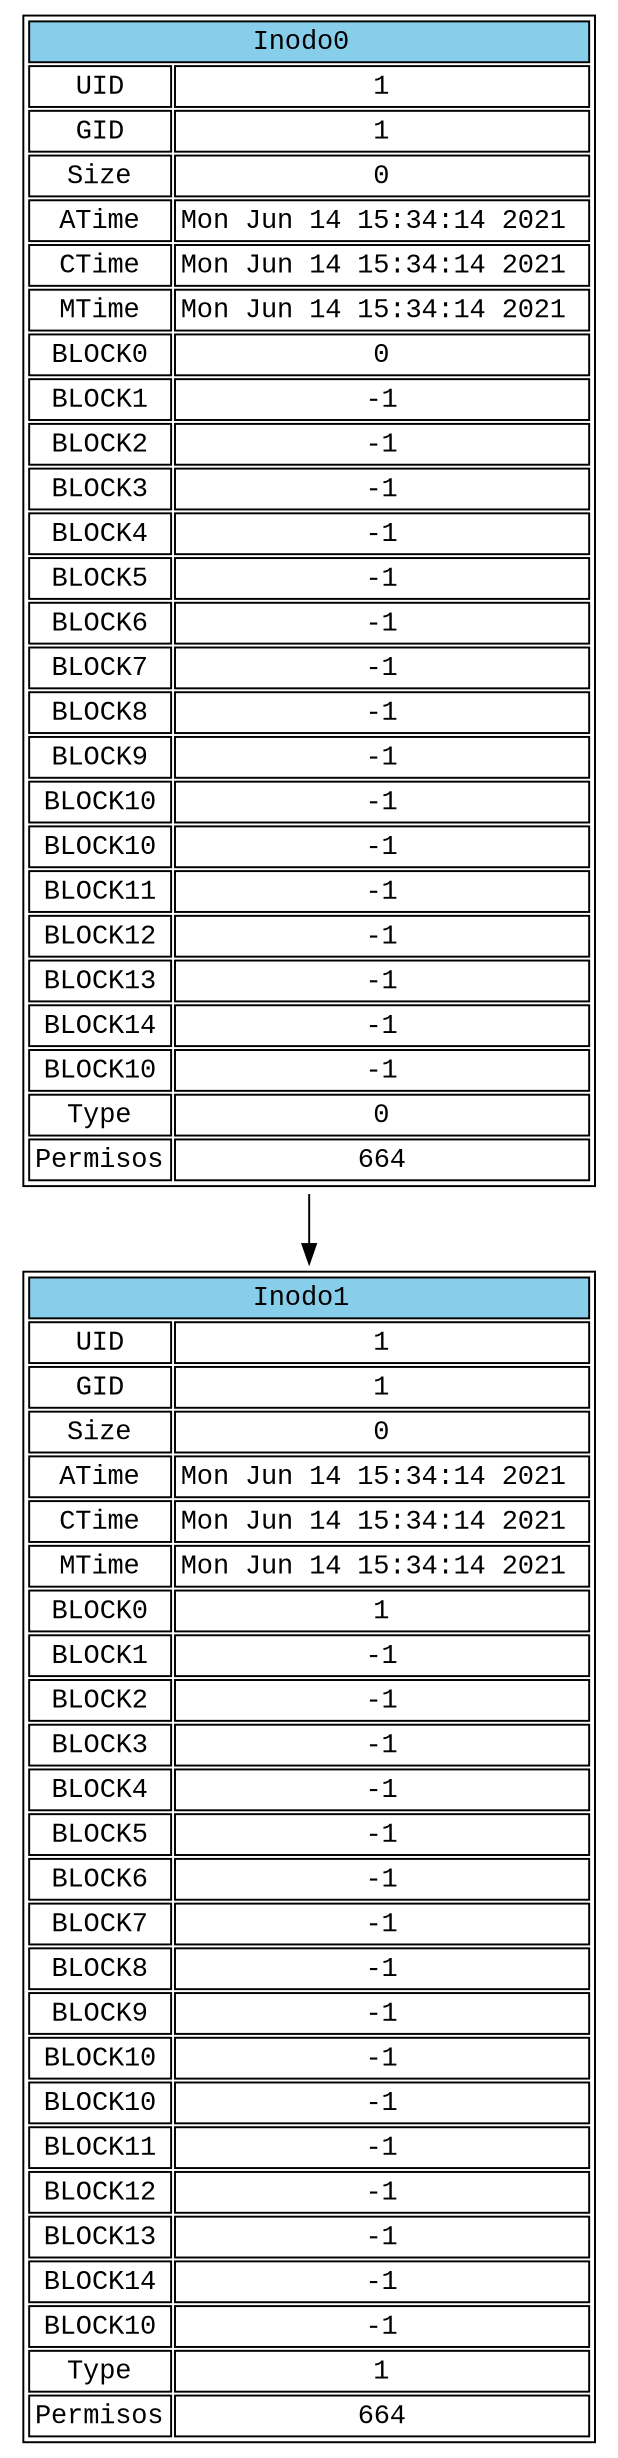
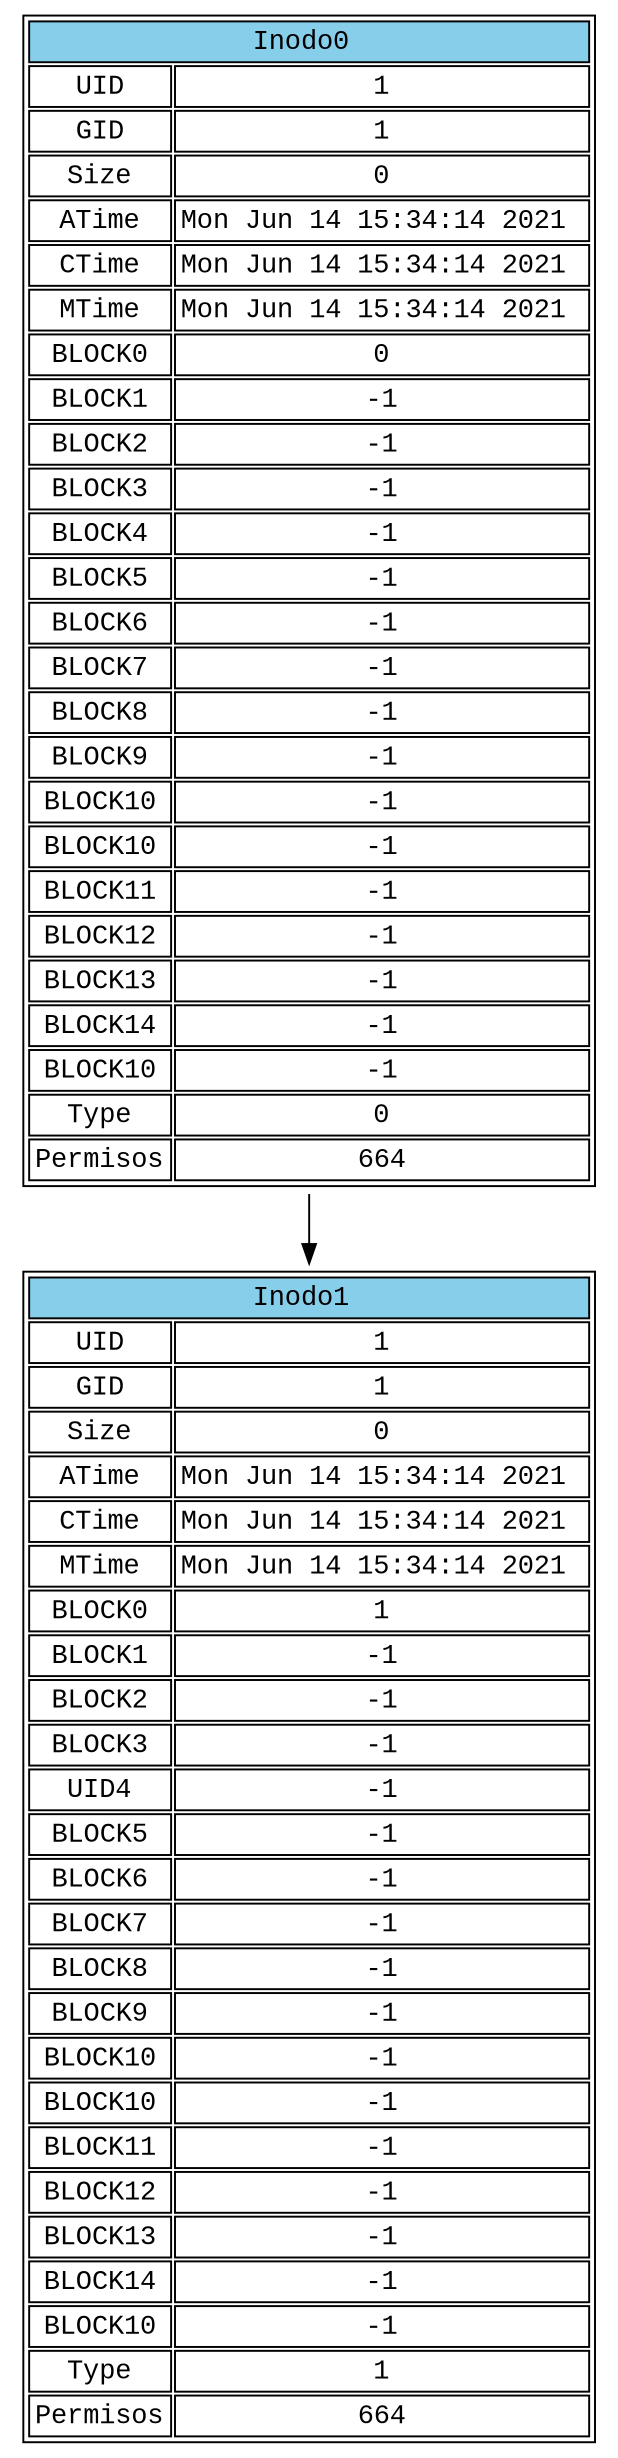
  digraph {
    rankdir=TB
    fontname="Liberation Mono"
    node [shape=plaintext fontname="Liberation Mono"]
    n1 [label=< <table border='1' cellborder ='1'> <tr> <td colspan="2" bgcolor="skyblue">Inodo0 </td> </tr> <tr> <td>UID</td> <td>1</td> </tr> <tr> <td>GID</td> <td>1</td> </tr> <tr> <td>Size</td> <td>0</td> </tr> <tr> <td>ATime</td> <td>Mon Jun 14 15:34:14 2021 </td> </tr> <tr> <td>CTime</td> <td>Mon Jun 14 15:34:14 2021 </td> </tr> <tr> <td>MTime</td> <td>Mon Jun 14 15:34:14 2021 </td> </tr> <tr> <td>BLOCK0</td> <td>0</td> </tr> <tr> <td>BLOCK1</td> <td>-1</td> </tr> <tr> <td>BLOCK2</td> <td>-1</td> </tr> <tr> <td>BLOCK3</td> <td>-1</td> </tr> <tr> <td>BLOCK4</td> <td>-1</td> </tr> <tr> <td>BLOCK5</td> <td>-1</td> </tr> <tr> <td>BLOCK6</td> <td>-1</td> </tr> <tr> <td>BLOCK7</td> <td>-1</td> </tr> <tr> <td>BLOCK8</td> <td>-1</td> </tr> <tr> <td>BLOCK9</td> <td>-1</td> </tr> <tr> <td>BLOCK10</td> <td>-1</td> </tr> <tr> <td>BLOCK10</td> <td>-1</td> </tr> <tr> <td>BLOCK11</td> <td>-1</td> </tr> <tr> <td>BLOCK12</td> <td>-1</td> </tr> <tr> <td>BLOCK13</td> <td>-1</td> </tr> <tr> <td>BLOCK14</td> <td>-1</td> </tr> <tr> <td>BLOCK10</td> <td>-1</td> </tr> <tr> <td>Type</td> <td>0</td> </tr> <tr> <td>Permisos</td> <td>664</td> </tr> </table> >]
-   n2 [label=< <table border='1' cellborder ='1'> <tr> <td colspan="2" bgcolor="skyblue">Inodo1 </td> </tr> <tr> <td>UID</td> <td>1</td> </tr> <tr> <td>GID</td> <td>1</td> </tr> <tr> <td>Size</td> <td>0</td> </tr> <tr> <td>ATime</td> <td>Mon Jun 14 15:34:14 2021 </td> </tr> <tr> <td>CTime</td> <td>Mon Jun 14 15:34:14 2021 </td> </tr> <tr> <td>MTime</td> <td>Mon Jun 14 15:34:14 2021 </td> </tr> <tr> <td>BLOCK0</td> <td>1</td> </tr> <tr> <td>BLOCK1</td> <td>-1</td> </tr> <tr> <td>BLOCK2</td> <td>-1</td> </tr> <tr> <td>BLOCK3</td> <td>-1</td> </tr> <tr> <td>BLOCK4</td> <td>-1</td> </tr> <tr> <td>BLOCK5</td> <td>-1</td> </tr> <tr> <td>BLOCK6</td> <td>-1</td> </tr> <tr> <td>BLOCK7</td> <td>-1</td> </tr> <tr> <td>BLOCK8</td> <td>-1</td> </tr> <tr> <td>BLOCK9</td> <td>-1</td> </tr> <tr> <td>BLOCK10</td> <td>-1</td> </tr> <tr> <td>BLOCK10</td> <td>-1</td> </tr> <tr> <td>BLOCK11</td> <td>-1</td> </tr> <tr> <td>BLOCK12</td> <td>-1</td> </tr> <tr> <td>BLOCK13</td> <td>-1</td> </tr> <tr> <td>BLOCK14</td> <td>-1</td> </tr> <tr> <td>BLOCK10</td> <td>-1</td> </tr> <tr> <td>Type</td> <td>1</td> </tr> <tr> <td>Permisos</td> <td>664</td> </tr> </table> >]
+   n2 [label=< <table border='1' cellborder ='1'> <tr> <td colspan="2" bgcolor="skyblue">Inodo1 </td> </tr> <tr> <td>UID</td> <td>1</td> </tr> <tr> <td>GID</td> <td>1</td> </tr> <tr> <td>Size</td> <td>0</td> </tr> <tr> <td>ATime</td> <td>Mon Jun 14 15:34:14 2021 </td> </tr> <tr> <td>CTime</td> <td>Mon Jun 14 15:34:14 2021 </td> </tr> <tr> <td>MTime</td> <td>Mon Jun 14 15:34:14 2021 </td> </tr> <tr> <td>BLOCK0</td> <td>1</td> </tr> <tr> <td>BLOCK1</td> <td>-1</td> </tr> <tr> <td>BLOCK2</td> <td>-1</td> </tr> <tr> <td>BLOCK3</td> <td>-1</td> </tr> <tr> <td>UID4</td> <td>-1</td> </tr> <tr> <td>BLOCK5</td> <td>-1</td> </tr> <tr> <td>BLOCK6</td> <td>-1</td> </tr> <tr> <td>BLOCK7</td> <td>-1</td> </tr> <tr> <td>BLOCK8</td> <td>-1</td> </tr> <tr> <td>BLOCK9</td> <td>-1</td> </tr> <tr> <td>BLOCK10</td> <td>-1</td> </tr> <tr> <td>BLOCK10</td> <td>-1</td> </tr> <tr> <td>BLOCK11</td> <td>-1</td> </tr> <tr> <td>BLOCK12</td> <td>-1</td> </tr> <tr> <td>BLOCK13</td> <td>-1</td> </tr> <tr> <td>BLOCK14</td> <td>-1</td> </tr> <tr> <td>BLOCK10</td> <td>-1</td> </tr> <tr> <td>Type</td> <td>1</td> </tr> <tr> <td>Permisos</td> <td>664</td> </tr> </table> >]
    n1 -> n2 [fontname="Liberation Mono"]
  }
